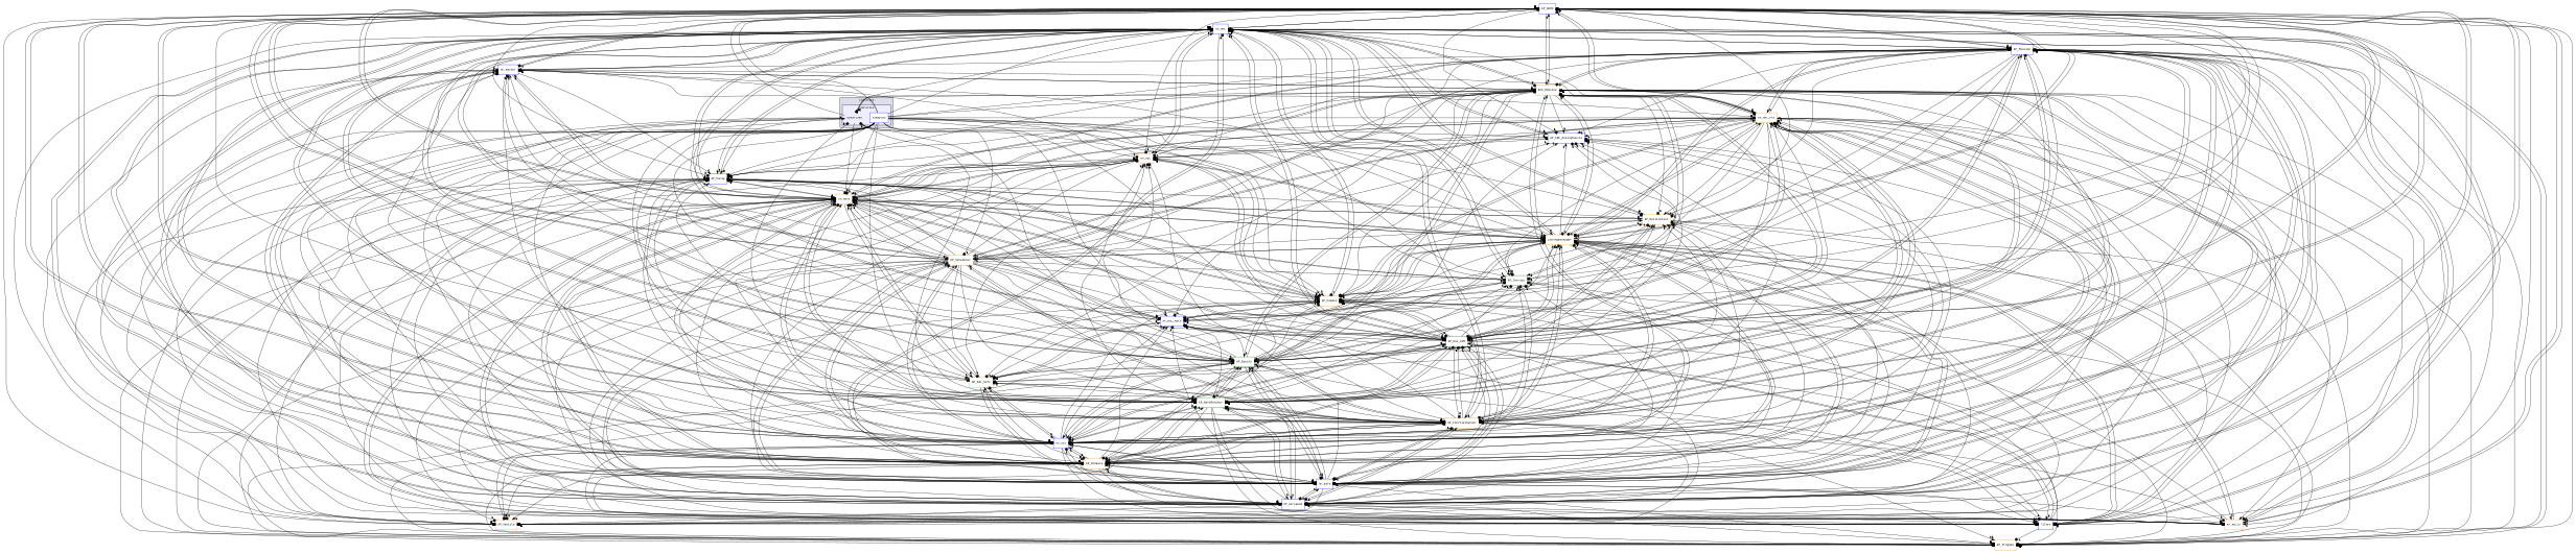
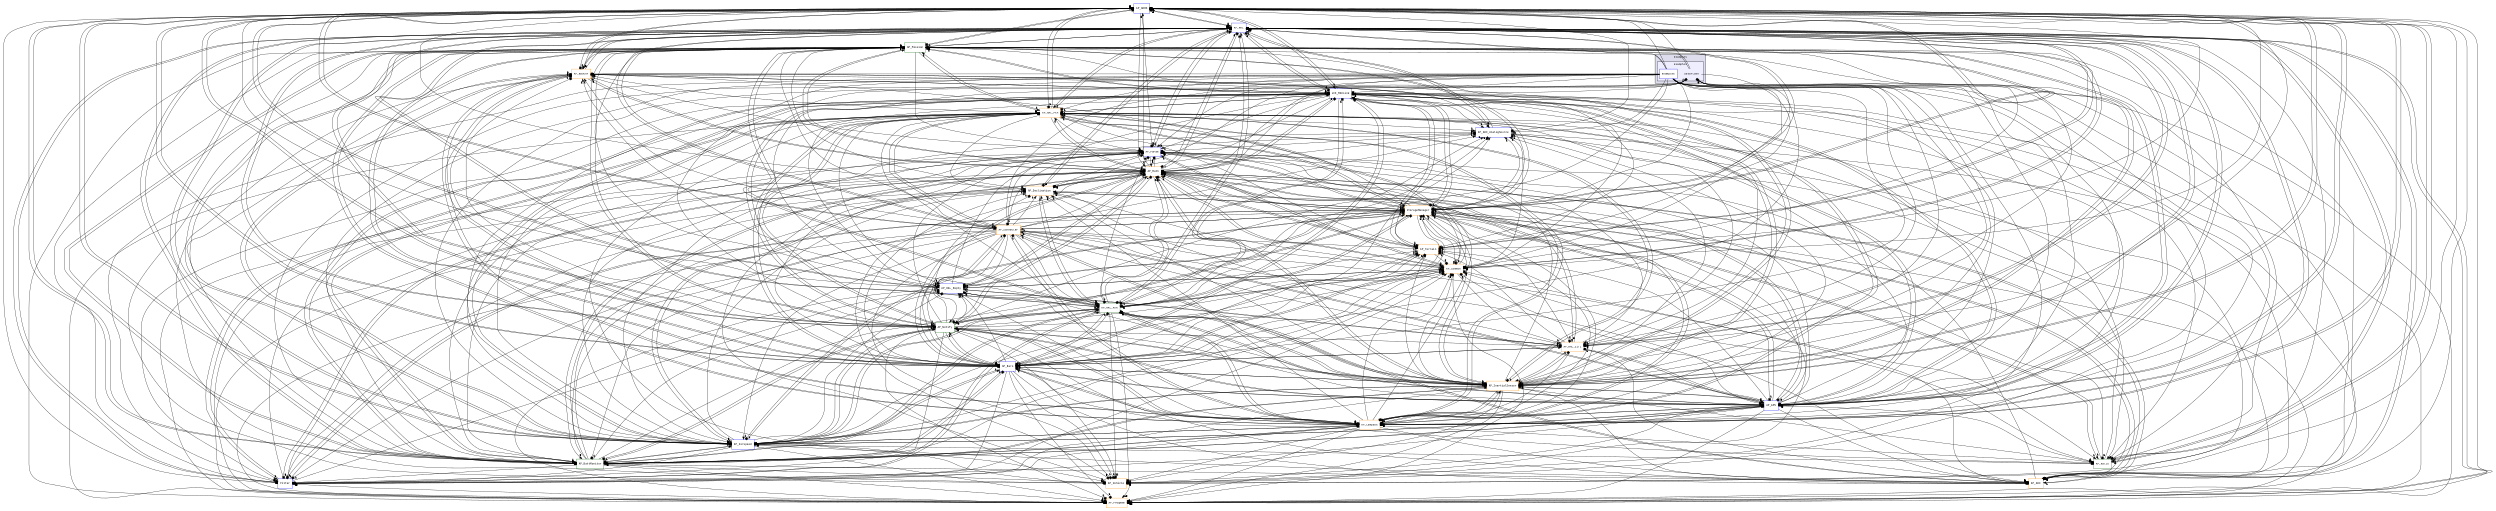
  digraph {
    compound=true
    fontname="JetBrains Mono"
    node [fontname="JetBrains Mono" fontsize=10 shape=box color=darkorange fillcolor=white style=filled]
    edge [headlabel=1 labeldistance=1.5 labelfontname=Helvetica labelfontsize=10 arrowhead=box fontname="JetBrains Mono"]
    n1 [label=DataFlash shape=plaintext color=darkgreen fillcolor="" style=""]
    n2 [color=blue label=examples]
    n3 [color=blue label=AP_AHRS]
    n4 [color=blue label=AP_HAL]
    n5 [color=blue label=AP_Param]
    n6 [label=AP_InertialSensor]
    n7 [color=blue label=AP_GPS]
    n8 [label=AP_Compass]
    n9 [color=blue label=AP_Airspeed]
    n10 [label=AP_Math]
    n11 [color=blue label=AP_Baro]
    n12 [color=darkgreen label=AP_BattMonitor]
    n13 [label=AP_Common]
    n14 [label=AP_Vehicle fillcolor="" style=""]
    n15 [color=blue label=Filter]
    n16 [label=AP_HAL_SITL fillcolor="" style=""]
    n17 [color=darkgreen label=AP_HAL_AVR]
-   n18 [label=GCS_MAVLink]
+   n18 [color=blue label=GCS_MAVLink]
    n19 [color=darkgreen label=AP_Notify]
-   n20 [label=AP_Rally fillcolor="" style=""]
-   n21 [color=blue label=AP_HAL_Math]
+   n20 [label=AP_Rally color=darkgreen fillcolor="" style=""]
+   n21 [color=blue label=AP_HAL_Empty]
    n22 [label=StorageManager]
    n23 [label=AP_ADC]
-   n24 [label=AP_Terrain color=darkgreen fillcolor="" style=""]
+   n24 [label=AP_Terrain fillcolor="" style=""]
    n25 [label=AP_Progmem fillcolor="" style=""]
    n26 [label=AP_Declination]
    n27 [label=AP_Scheduler]
    n28 [label=AP_ADC_AnalogSource color=blue fillcolor="" style=""]
    n29 [label=AP_HAL_PX4]
-   n30 [color=blue label=AP_NavEKF]
-   n31 [color=blue label=AP_Mission]
+   n30 [label=AP_NavEKF]
+   n31 [color=darkgreen label=AP_Mission]
    subgraph cluster_1 {
      bgcolor="#ddddee"
      fontsize=10
-     label=libraries
+     label=examples
      pencolor=black
      subgraph cluster_2 {
        bgcolor="#eeeeff"
        fontsize=10
        pencolor=black
        n1
        n2
      }
    }
    n1 -> n3 [headlabel=3]
    n1 -> n4 [headlabel=11 arrowhead=normal]
    n1 -> n5 [headlabel=3 arrowhead=normal]
    n1 -> n6 [headlabel=2]
    n1 -> n7 [headlabel=2]
    n1 -> n8 [headlabel=2]
    n1 -> n9 [headlabel=2 arrowhead=normal]
    n1 -> n10 [headlabel=2]
    n1 -> n11 [headlabel=3 arrowhead=normal]
    n1 -> n12 [headlabel=3]
    n1 -> n13 [headlabel=2 arrowhead=normal]
    n2 -> n3
    n2 -> n4
-   n2 -> n5
+   n28 -> n5
    n2 -> n6 [arrowhead=normal]
    n2 -> n7
    n2 -> n8 [arrowhead=normal]
    n2 -> n9
    n2 -> n10
    n2 -> n11 [arrowhead=normal]
    n2 -> n12
-   n2 -> n13
+   n28 -> n13
    n2 -> n14 [arrowhead=normal]
    n2 -> n15
    n2 -> n16 [arrowhead=normal]
    n2 -> n17 [arrowhead=normal]
    n2 -> n18
    n2 -> n19
    n2 -> n20
    n2 -> n21 [arrowhead=normal]
    n2 -> n22
    n2 -> n23
    n2 -> n24 [arrowhead=normal]
    n2 -> n25 [arrowhead=normal]
    n2 -> n26
    n2 -> n27
    n2 -> n28 [arrowhead=normal]
    n2 -> n29
    n2 -> n30
    n2 -> n31 [arrowhead=normal]
    n3 -> n4 [headlabel=5 arrowhead=normal]
    n3 -> n5 [headlabel=2]
    n3 -> n6 [headlabel=2 arrowhead=normal]
    n3 -> n7 [headlabel=2 arrowhead=normal]
    n3 -> n8 [headlabel=2]
    n3 -> n9 [headlabel=2]
    n3 -> n10 [headlabel=2 arrowhead=normal]
    n3 -> n11 [headlabel=2]
    n3 -> n12
    n3 -> n13 [arrowhead=normal]
    n3 -> n14 [headlabel=2]
    n3 -> n15
    n3 -> n16 [arrowhead=normal]
    n3 -> n17
    n3 -> n18 [arrowhead=normal]
    n3 -> n19
    n3 -> n20 [arrowhead=normal]
    n3 -> n21 [arrowhead=normal]
    n3 -> n22 [arrowhead=normal]
    n3 -> n23
    n3 -> n24
    n3 -> n25 [arrowhead=normal]
    n3 -> n26
    n3 -> n27 [arrowhead=normal]
    n3 -> n28
    n3 -> n29
    n3 -> n30 [headlabel=2]
    n3 -> n31
    n4 -> n3 [headlabel=5]
    n4 -> n5 [headlabel=6 arrowhead=normal]
    n4 -> n6 [headlabel=5 arrowhead=normal]
    n4 -> n7 [headlabel=5]
    n4 -> n8 [headlabel=5]
    n4 -> n9 [headlabel=5 arrowhead=normal]
    n4 -> n10 [headlabel=7]
    n4 -> n11 [headlabel=5]
    n4 -> n12 [headlabel=5 arrowhead=normal]
    n4 -> n13 [headlabel=7]
    n4 -> n14 [headlabel=5 arrowhead=normal]
    n4 -> n15 [headlabel=5]
    n4 -> n16 [headlabel=6]
    n4 -> n17 [headlabel=6]
    n4 -> n18 [headlabel=5]
    n4 -> n19 [headlabel=5]
    n4 -> n20 [headlabel=5 arrowhead=normal]
    n4 -> n21 [headlabel=6 arrowhead=normal]
    n4 -> n22 [headlabel=6 arrowhead=normal]
    n4 -> n23 [headlabel=5 arrowhead=normal]
    n4 -> n24 [headlabel=5 arrowhead=normal]
    n4 -> n25 [headlabel=10 arrowhead=normal]
    n4 -> n26 [headlabel=5]
    n4 -> n27 [headlabel=4]
    n4 -> n28 [headlabel=5 arrowhead=normal]
    n4 -> n29 [headlabel=6 arrowhead=normal]
    n4 -> n30 [headlabel=5 arrowhead=normal]
    n4 -> n31 [headlabel=5 arrowhead=normal]
    n5 -> n4 [headlabel=2 arrowhead=normal]
    n5 -> n10 [arrowhead=normal]
    n5 -> n13 [arrowhead=normal]
    n5 -> n22 [arrowhead=normal]
    n5 -> n25
    n6 -> n1 [headlabel=3]
    n6 -> n3 [headlabel=2]
    n6 -> n4 [headlabel=29]
    n6 -> n5 [headlabel=2 arrowhead=normal]
    n6 -> n7 [headlabel=2 arrowhead=normal]
    n6 -> n8 [headlabel=2 arrowhead=normal]
    n6 -> n9 [headlabel=2]
    n6 -> n10 [headlabel=11]
    n6 -> n11 [headlabel=2]
    n6 -> n12 [headlabel=2 arrowhead=normal]
    n6 -> n13 [headlabel=3]
    n6 -> n14 [headlabel=3 arrowhead=normal]
    n6 -> n15 [headlabel=14 arrowhead=normal]
    n6 -> n16 [headlabel=2]
    n6 -> n17 [headlabel=2]
    n6 -> n18 [headlabel=5 arrowhead=normal]
    n6 -> n19 [headlabel=3 arrowhead=normal]
    n6 -> n20 [headlabel=2]
    n6 -> n21 [headlabel=2]
    n6 -> n22 [headlabel=2 arrowhead=normal]
    n6 -> n23 [headlabel=3]
    n6 -> n24 [headlabel=2 arrowhead=normal]
    n6 -> n25 [headlabel=11 arrowhead=normal]
    n6 -> n26 [headlabel=2 arrowhead=normal]
    n6 -> n27 [headlabel=2 arrowhead=normal]
    n6 -> n28 [headlabel=2 arrowhead=normal]
    n6 -> n29 [headlabel=2]
-   n23 -> n30 [headlabel=2 arrowhead=normal]
+   n6 -> n30 [headlabel=2 arrowhead=normal]
    n6 -> n31 [headlabel=2 arrowhead=normal]
    n7 -> n1 [headlabel=4 arrowhead=normal]
    n7 -> n3 [headlabel=2 arrowhead=normal]
    n7 -> n4 [headlabel=8 arrowhead=normal]
    n7 -> n5 [headlabel=3]
    n7 -> n6 [headlabel=2]
    n7 -> n8 [headlabel=2]
    n7 -> n9 [headlabel=2 arrowhead=normal]
    n7 -> n10 [headlabel=4 arrowhead=normal]
    n7 -> n11 [headlabel=2]
    n7 -> n12 [headlabel=2]
    n7 -> n13 [headlabel=6]
    n7 -> n14 [headlabel=3]
    n7 -> n15 [headlabel=2 arrowhead=normal]
    n7 -> n16
    n7 -> n17 [headlabel=2 arrowhead=normal]
    n7 -> n18 [headlabel=4]
    n7 -> n19 [headlabel=4 arrowhead=normal]
    n7 -> n20 [headlabel=2 arrowhead=normal]
    n7 -> n21 [headlabel=2 arrowhead=normal]
    n7 -> n22 [headlabel=2]
    n7 -> n23 [headlabel=2]
    n7 -> n24 [headlabel=2]
    n7 -> n25 [headlabel=4 arrowhead=normal]
    n7 -> n26 [headlabel=2 arrowhead=normal]
    n7 -> n27 [headlabel=2 arrowhead=normal]
    n7 -> n28 [headlabel=2 arrowhead=normal]
    n7 -> n29 [headlabel=2]
    n7 -> n30 [headlabel=2 arrowhead=normal]
    n7 -> n31 [headlabel=2 arrowhead=normal]
    n8 -> n3
    n8 -> n4 [headlabel=10 arrowhead=normal]
    n8 -> n5 [headlabel=2 arrowhead=normal]
    n8 -> n6 [arrowhead=normal]
    n8 -> n7 [arrowhead=normal]
    n8 -> n9 [arrowhead=normal]
    n8 -> n10 [headlabel=6 arrowhead=normal]
    n8 -> n11 [arrowhead=normal]
    n8 -> n12 [arrowhead=normal]
    n8 -> n13 [headlabel=4]
    n8 -> n14 [headlabel=2]
    n8 -> n15
    n8 -> n17
    n8 -> n18 [arrowhead=normal]
    n8 -> n19 [arrowhead=normal]
    n8 -> n20
    n8 -> n21 [arrowhead=normal]
    n8 -> n22 [arrowhead=normal]
    n8 -> n23 [arrowhead=normal]
    n8 -> n24
    n8 -> n25 [headlabel=2 arrowhead=normal]
    n8 -> n26 [headlabel=2 arrowhead=normal]
    n8 -> n27
    n8 -> n28
    n8 -> n29
    n8 -> n30
    n8 -> n31
    n9 -> n3 [arrowhead=normal]
    n9 -> n4 [headlabel=12]
    n9 -> n5 [headlabel=2]
    n9 -> n6 [arrowhead=normal]
    n9 -> n7
    n9 -> n8 [arrowhead=normal]
    n9 -> n10 [headlabel=5 arrowhead=normal]
    n9 -> n11 [arrowhead=normal]
    n9 -> n12
    n9 -> n13 [headlabel=8]
    n9 -> n14 [headlabel=2 arrowhead=normal]
    n9 -> n15
    n9 -> n17 [arrowhead=normal]
    n9 -> n18 [headlabel=2]
    n9 -> n19 [arrowhead=normal]
    n9 -> n20
    n9 -> n21
    n9 -> n22 [arrowhead=normal]
    n9 -> n23 [headlabel=3 arrowhead=normal]
    n9 -> n24 [arrowhead=normal]
    n9 -> n25
    n9 -> n26
    n9 -> n28 [headlabel=3]
    n9 -> n30
    n9 -> n31
    n10 -> n3 [headlabel=3 arrowhead=normal]
    n10 -> n4 [headlabel=5]
    n10 -> n5 [headlabel=5]
    n10 -> n6 [headlabel=3 arrowhead=normal]
    n10 -> n7 [headlabel=3]
    n10 -> n8 [headlabel=3]
    n10 -> n9 [headlabel=3 arrowhead=normal]
    n10 -> n11 [headlabel=3 arrowhead=normal]
    n10 -> n12 [headlabel=3 arrowhead=normal]
    n10 -> n13 [headlabel=5 arrowhead=normal]
    n10 -> n14 [headlabel=3]
    n10 -> n15 [headlabel=3]
    n10 -> n16 [headlabel=3 arrowhead=normal]
    n10 -> n17 [headlabel=4]
    n10 -> n18 [headlabel=3]
    n10 -> n19 [headlabel=3]
    n10 -> n20 [headlabel=2]
    n10 -> n21 [headlabel=3]
    n10 -> n22 [headlabel=4 arrowhead=normal]
    n10 -> n23 [headlabel=3 arrowhead=normal]
    n10 -> n24 [headlabel=3]
    n10 -> n25 [headlabel=5]
    n10 -> n26 [headlabel=3 arrowhead=normal]
    n10 -> n28 [headlabel=3]
    n10 -> n29 [headlabel=2 arrowhead=normal]
    n10 -> n30 [headlabel=3 arrowhead=normal]
    n10 -> n31 [headlabel=3 arrowhead=normal]
    n11 -> n3
    n11 -> n4 [headlabel=8]
    n11 -> n5 [headlabel=2]
    n11 -> n6
    n11 -> n7 [arrowhead=normal]
    n11 -> n8
    n11 -> n9
    n11 -> n10 [headlabel=2]
    n11 -> n12 [arrowhead=normal]
    n11 -> n13 [headlabel=3]
    n11 -> n14
    n11 -> n15 [headlabel=3 arrowhead=normal]
    n11 -> n16 [arrowhead=normal]
    n11 -> n17
    n11 -> n18 [arrowhead=normal]
    n11 -> n19 [arrowhead=normal]
    n11 -> n20 [arrowhead=normal]
    n11 -> n21 [arrowhead=normal]
    n11 -> n22
    n11 -> n23 [arrowhead=normal]
    n11 -> n24
    n11 -> n25
    n11 -> n26 [arrowhead=normal]
    n11 -> n27
    n11 -> n28 [arrowhead=normal]
    n11 -> n29
    n11 -> n30
    n11 -> n31
    n12 -> n3 [arrowhead=normal]
    n12 -> n4 [headlabel=6]
    n12 -> n5 [headlabel=5 arrowhead=normal]
    n12 -> n6
    n12 -> n7 [arrowhead=normal]
    n12 -> n8
    n12 -> n9 [arrowhead=normal]
    n12 -> n10 [headlabel=7 arrowhead=normal]
    n12 -> n11
    n12 -> n13 [headlabel=9]
    n12 -> n14 [arrowhead=normal]
    n12 -> n15 [arrowhead=normal]
    n12 -> n17 [arrowhead=normal]
    n12 -> n18 [arrowhead=normal]
    n12 -> n19 [arrowhead=normal]
    n12 -> n21
    n12 -> n22 [arrowhead=normal]
    n12 -> n23 [headlabel=2 arrowhead=normal]
    n12 -> n24 [arrowhead=normal]
    n12 -> n25
    n12 -> n26 [arrowhead=normal]
    n12 -> n28 [headlabel=2]
    n12 -> n29
    n12 -> n30
    n12 -> n31 [arrowhead=normal]
    n13 -> n4 [headlabel=3]
    n13 -> n5 [arrowhead=normal]
    n13 -> n10 [arrowhead=normal]
    n13 -> n16 [arrowhead=normal]
    n13 -> n17
    n13 -> n21
    n13 -> n22
    n13 -> n25
    n13 -> n29 [arrowhead=normal]
    n14 -> n5
    n15 -> n4 [headlabel=5]
    n15 -> n5 [headlabel=4 arrowhead=normal]
    n15 -> n10 [headlabel=7 arrowhead=normal]
    n15 -> n13 [headlabel=4 arrowhead=normal]
    n15 -> n17 [headlabel=4 arrowhead=normal]
    n15 -> n21
    n15 -> n22 [headlabel=4]
    n15 -> n25 [headlabel=4]
    n15 -> n29 [headlabel=2 arrowhead=normal]
    n16 -> n4 [headlabel=25]
    n16 -> n5 [arrowhead=normal]
    n16 -> n6 [arrowhead=normal]
    n16 -> n7 [headlabel=2 arrowhead=normal]
    n16 -> n8 [headlabel=3 arrowhead=normal]
    n16 -> n10 [headlabel=6]
    n16 -> n11
    n16 -> n21 [headlabel=2 arrowhead=normal]
    n16 -> n23 [arrowhead=normal]
    n16 -> n24
-   n16 -> n12 [headlabel=2 arrowhead=normal]
+   n16 -> n26 [headlabel=2 arrowhead=normal]
    n17 -> n3 [headlabel=2]
    n17 -> n4 [headlabel=56 arrowhead=normal]
    n17 -> n5 [headlabel=15]
    n17 -> n6 [headlabel=2]
    n17 -> n7 [headlabel=2]
    n17 -> n8 [headlabel=2 arrowhead=normal]
    n17 -> n9 [headlabel=2 arrowhead=normal]
    n17 -> n10 [headlabel=16]
    n17 -> n11 [headlabel=2 arrowhead=normal]
    n17 -> n12 [headlabel=2 arrowhead=normal]
    n17 -> n13 [headlabel=15]
    n17 -> n14 [headlabel=2 arrowhead=normal]
    n17 -> n15 [headlabel=2 arrowhead=normal]
    n17 -> n18 [headlabel=2]
    n17 -> n19 [headlabel=2 arrowhead=normal]
    n17 -> n22 [headlabel=12]
    n17 -> n23 [headlabel=2]
    n17 -> n24 [headlabel=2]
    n17 -> n25 [headlabel=15 arrowhead=normal]
    n17 -> n26 [headlabel=2 arrowhead=normal]
    n17 -> n28 [headlabel=2]
    n17 -> n30 [headlabel=2 arrowhead=normal]
    n17 -> n31 [headlabel=2 arrowhead=normal]
    n18 -> n1 [headlabel=4]
    n18 -> n3 [headlabel=2 arrowhead=normal]
    n18 -> n4 [headlabel=8]
    n18 -> n5 [headlabel=2 arrowhead=normal]
    n18 -> n6 [arrowhead=normal]
    n18 -> n7 [headlabel=2 arrowhead=normal]
    n18 -> n8 [arrowhead=normal]
    n18 -> n9
    n18 -> n10 [headlabel=2 arrowhead=normal]
    n18 -> n11
    n18 -> n12 [headlabel=2]
    n18 -> n13 [headlabel=5]
    n18 -> n14 [arrowhead=normal]
    n18 -> n15 [arrowhead=normal]
    n18 -> n16
    n18 -> n17
    n18 -> n19 [arrowhead=normal]
    n18 -> n20 [arrowhead=normal]
    n18 -> n21
    n18 -> n22
    n18 -> n23 [arrowhead=normal]
    n18 -> n24 [arrowhead=normal]
    n18 -> n25
    n18 -> n26
-   n18 -> n27 [arrowhead=normal]
    n18 -> n28 [arrowhead=normal]
    n18 -> n29
    n18 -> n30
    n18 -> n31 [headlabel=2 arrowhead=normal]
    n19 -> n3 [arrowhead=normal]
    n19 -> n4 [headlabel=16]
    n19 -> n5 [headlabel=3]
    n19 -> n6
    n19 -> n7 [headlabel=2 arrowhead=normal]
    n19 -> n8
    n19 -> n9 [arrowhead=normal]
    n19 -> n10 [headlabel=4]
    n19 -> n11
    n19 -> n12
    n19 -> n13 [headlabel=6]
    n19 -> n14
    n19 -> n15
    n19 -> n16
    n19 -> n17 [headlabel=2 arrowhead=normal]
    n19 -> n18 [headlabel=4]
    n19 -> n21 [headlabel=2 arrowhead=normal]
    n19 -> n22 [headlabel=2 arrowhead=normal]
    n19 -> n23
    n19 -> n24
    n19 -> n25 [headlabel=2]
    n19 -> n26
    n19 -> n28 [arrowhead=normal]
    n19 -> n29 [headlabel=2]
    n19 -> n30
    n19 -> n31
    n20 -> n3
    n20 -> n4
    n20 -> n5
    n20 -> n13 [arrowhead=normal]
    n20 -> n22
    n21 -> n4 [headlabel=6]
    n21 -> n5
    n21 -> n10 [arrowhead=normal]
    n21 -> n13 [arrowhead=normal]
    n21 -> n16
    n21 -> n17 [arrowhead=normal]
    n21 -> n22
    n21 -> n25 [arrowhead=normal]
    n22 -> n3
    n22 -> n4 [headlabel=3 arrowhead=normal]
    n22 -> n5 [arrowhead=normal]
    n22 -> n6
    n22 -> n7
-   n22 -> n8
    n22 -> n9
    n22 -> n10
    n22 -> n11
    n22 -> n13 [arrowhead=normal]
    n22 -> n14
    n22 -> n15
    n22 -> n16
    n22 -> n17 [arrowhead=normal]
    n22 -> n18 [arrowhead=normal]
    n22 -> n19 [arrowhead=normal]
    n22 -> n20 [arrowhead=normal]
    n22 -> n21
    n22 -> n23 [arrowhead=normal]
    n22 -> n24
    n22 -> n25
    n22 -> n26 [arrowhead=normal]
    n22 -> n27 [arrowhead=normal]
    n22 -> n28 [arrowhead=normal]
    n22 -> n29 [arrowhead=normal]
    n22 -> n30 [arrowhead=normal]
    n22 -> n31 [arrowhead=normal]
    n23 -> n4 [headlabel=6 arrowhead=normal]
    n23 -> n5 [arrowhead=normal]
    n23 -> n10
    n23 -> n13 [headlabel=3]
    n23 -> n17
    n23 -> n22
-   n23 -> n25 [headlabel=2]
-   n24 -> n1 [headlabel=2]
+   n28 -> n25 [headlabel=2]
    n24 -> n4 [headlabel=6 arrowhead=normal]
    n24 -> n10 [headlabel=5]
    n24 -> n13 [headlabel=6]
    n24 -> n18 [headlabel=10 arrowhead=normal]
    n25 -> n4 [arrowhead=normal]
    n26 -> n4 [arrowhead=normal]
    n26 -> n5 [arrowhead=normal]
    n26 -> n10 [headlabel=2]
    n26 -> n13 [headlabel=2 arrowhead=normal]
    n26 -> n15 [arrowhead=normal]
    n26 -> n17
    n26 -> n22
    n26 -> n25 [headlabel=2 arrowhead=normal]
    n27 -> n3 [arrowhead=normal]
    n27 -> n4 [headlabel=2]
    n27 -> n5 [headlabel=3 arrowhead=normal]
    n27 -> n6
    n27 -> n7 [arrowhead=normal]
    n27 -> n8 [arrowhead=normal]
    n27 -> n9 [arrowhead=normal]
    n27 -> n10 [arrowhead=normal]
    n27 -> n11 [arrowhead=normal]
    n27 -> n12
    n27 -> n13
    n27 -> n14
    n27 -> n15
    n27 -> n16
    n27 -> n17 [arrowhead=normal]
    n27 -> n18 [arrowhead=normal]
    n27 -> n19 [arrowhead=normal]
    n27 -> n20 [arrowhead=normal]
    n27 -> n21
    n27 -> n22
    n27 -> n23
    n27 -> n24 [arrowhead=normal]
    n27 -> n25
    n27 -> n26 [arrowhead=normal]
    n27 -> n28 [arrowhead=normal]
    n27 -> n29 [arrowhead=normal]
    n27 -> n30 [arrowhead=normal]
    n27 -> n31 [arrowhead=normal]
    n28 -> n4 [arrowhead=normal]
    n28 -> n23
    n29 -> n3
-   n29 -> n1 [headlabel=16]
+   n29 -> n4 [headlabel=16]
    n29 -> n5 [arrowhead=normal]
    n29 -> n6
    n29 -> n7
    n29 -> n8 [arrowhead=normal]
    n29 -> n9 [arrowhead=normal]
    n29 -> n10
    n29 -> n11
    n29 -> n12 [arrowhead=normal]
    n29 -> n13
    n29 -> n14 [arrowhead=normal]
    n29 -> n15 [arrowhead=normal]
    n29 -> n16 [arrowhead=normal]
    n29 -> n17 [arrowhead=normal]
-   n29 -> n18 [headlabel=2]
+   n29 -> n18 [headlabel=2 arrowhead=normal]
    n29 -> n19 [arrowhead=normal]
    n29 -> n20 [arrowhead=normal]
    n29 -> n21 [headlabel=3]
    n29 -> n22
    n29 -> n23 [arrowhead=normal]
    n29 -> n24 [arrowhead=normal]
    n29 -> n25
    n29 -> n26 [arrowhead=normal]
    n29 -> n27 [headlabel=2 arrowhead=normal]
    n29 -> n28 [arrowhead=normal]
    n29 -> n30 [arrowhead=normal]
    n29 -> n31 [arrowhead=normal]
    n30 -> n3 [headlabel=3]
    n30 -> n4 [headlabel=2]
    n30 -> n5 [headlabel=4 arrowhead=normal]
    n30 -> n6 [headlabel=2 arrowhead=normal]
    n30 -> n8 [headlabel=2 arrowhead=normal]
    n30 -> n9 [headlabel=2]
    n30 -> n10 [headlabel=4]
    n30 -> n11 [headlabel=2]
    n30 -> n14 [headlabel=2]
    n30 -> n18
    n31 -> n3 [headlabel=2]
    n31 -> n4 [headlabel=2]
    n31 -> n5 [headlabel=2 arrowhead=normal]
    n31 -> n6
    n31 -> n7 [arrowhead=normal]
    n31 -> n8 [arrowhead=normal]
    n31 -> n9
    n31 -> n10 [headlabel=2 arrowhead=normal]
    n31 -> n11
    n31 -> n12
    n31 -> n13 [headlabel=2]
    n31 -> n14
    n31 -> n15
    n31 -> n16
    n31 -> n17 [arrowhead=normal]
    n31 -> n18 [headlabel=2]
    n31 -> n19
    n31 -> n20 [arrowhead=normal]
    n31 -> n21
    n31 -> n22 [headlabel=2]
    n31 -> n23
    n31 -> n24 [headlabel=2 arrowhead=normal]
    n31 -> n25
    n31 -> n26 [arrowhead=normal]
    n31 -> n28 [arrowhead=normal]
    n31 -> n29 [arrowhead=normal]
    n31 -> n30 [arrowhead=normal]
  }
